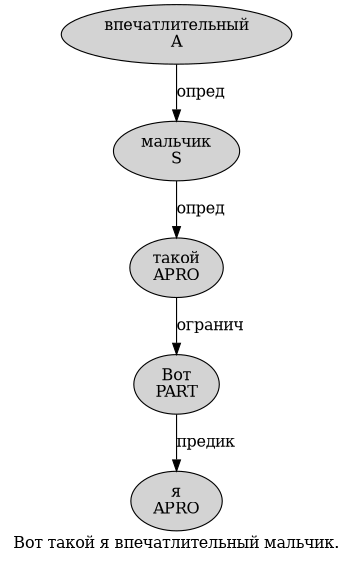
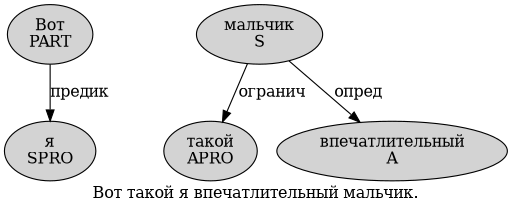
  digraph {
    label="Вот такой я впечатлительный мальчик."
    node [fillcolor=lightgray penwidth=1 shape=ellipse style=filled]
    n1 [label="Вот\nPART"]
-   n2 [label="я\nAPRO"]
+   n2 [label="я\nSPRO"]
    n3 [label="такой\nAPRO"]
    n4 [label="впечатлительный\nA"]
    n5 [label="мальчик\nS"]
    n1 -> n2 [label="предик"]
-   n3 -> n1 [label="огранич"]
-   n5 -> n3 [label="опред"]
-   n4 -> n5 [label="опред"]
+   n5 -> n3 [label="огранич"]
+   n5 -> n4 [label="опред"]
  }
